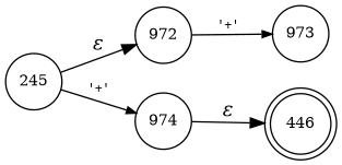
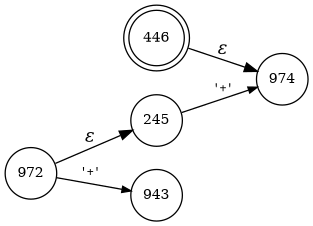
  digraph {
    rankdir=LR
    node [fixedsize=true fontsize=11 shape=circle peripheries=1]
    edge [fontname="Times-Italic"]
    n1 [label=446 shape=doublecircle width=.6 peripheries=""]
    n2 [label=245 width=.55]
    n3 [label=972 width=.55]
    n4 [label=974 width=.55]
-   n5 [label=973 width=.55]
-   n2 -> n3 [label="&epsilon;"]
+   n5 [label=943 width=.55]
+   n3 -> n2 [label="&epsilon;"]
    n2 -> n4 [arrowhead=normal arrowsize=.7 fontname=Courier fontsize=11 label="'+'"]
    n3 -> n5 [arrowhead=normal arrowsize=.7 fontname=Courier fontsize=11 label="'+'"]
-   n4 -> n1 [label="&epsilon;"]
+   n1 -> n4 [label="&epsilon;"]
  }
